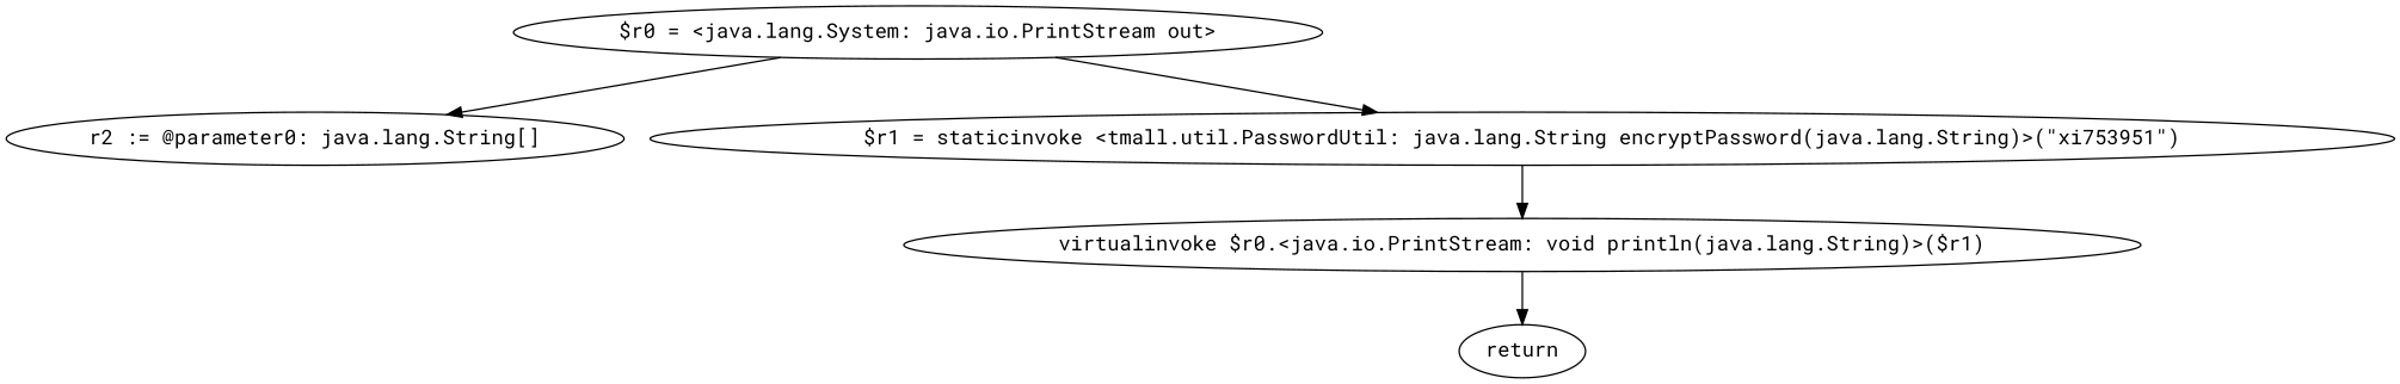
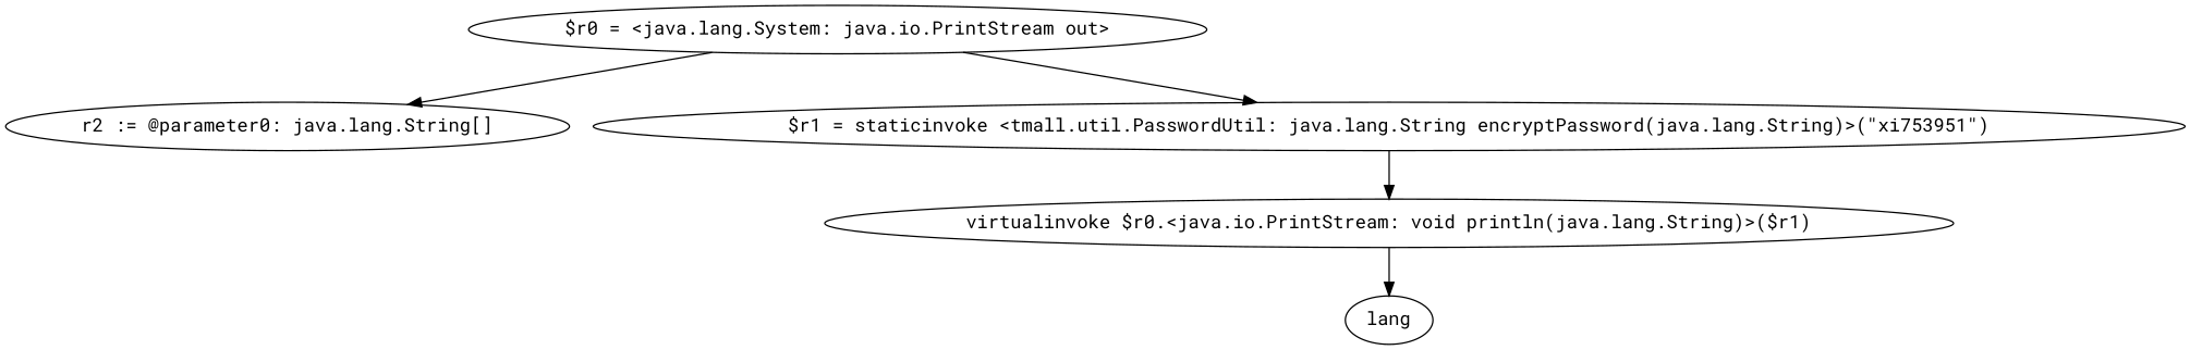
  digraph {
    fontname="Roboto Mono"
    node [fontname="Roboto Mono"]
    edge [fontname="Roboto Mono"]
    "$r0 = <java.lang.System: java.io.PrintStream out>"
    "r2 := @parameter0: java.lang.String[]"
    "$r1 = staticinvoke <tmall.util.PasswordUtil: java.lang.String encryptPassword(java.lang.String)>(\"xi753951\")"
    "virtualinvoke $r0.<java.io.PrintStream: void println(java.lang.String)>($r1)"
-   return
+   return [label=lang]
    "$r0 = <java.lang.System: java.io.PrintStream out>" -> "r2 := @parameter0: java.lang.String[]"
    "$r0 = <java.lang.System: java.io.PrintStream out>" -> "$r1 = staticinvoke <tmall.util.PasswordUtil: java.lang.String encryptPassword(java.lang.String)>(\"xi753951\")"
    "$r1 = staticinvoke <tmall.util.PasswordUtil: java.lang.String encryptPassword(java.lang.String)>(\"xi753951\")" -> "virtualinvoke $r0.<java.io.PrintStream: void println(java.lang.String)>($r1)"
    "virtualinvoke $r0.<java.io.PrintStream: void println(java.lang.String)>($r1)" -> return
  }
